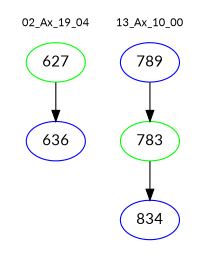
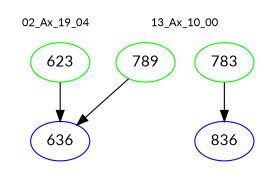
  digraph {
    fontname=Lato
    node [color=blue fontname=Lato]
    edge [color=black fontname=Lato]
-   n1 [color=green label=627]
+   n1 [color=green label=623]
    n2 [label=636]
-   n3 [label=789]
+   n3 [color=green label=789]
    n4 [color=green label=783]
-   n5 [label=834]
+   n5 [label=836]
    subgraph cluster_1 {
      color=white
      fontsize=10
      label="02_Ax_19_04"
      n1
      n2
    }
    subgraph cluster_2 {
      color=white
      fontsize=10
      label="13_Ax_10_00"
      n3
      n4
      n5
    }
    n1 -> n2
-   n3 -> n4
+   n3 -> n2
    n4 -> n5
  }
